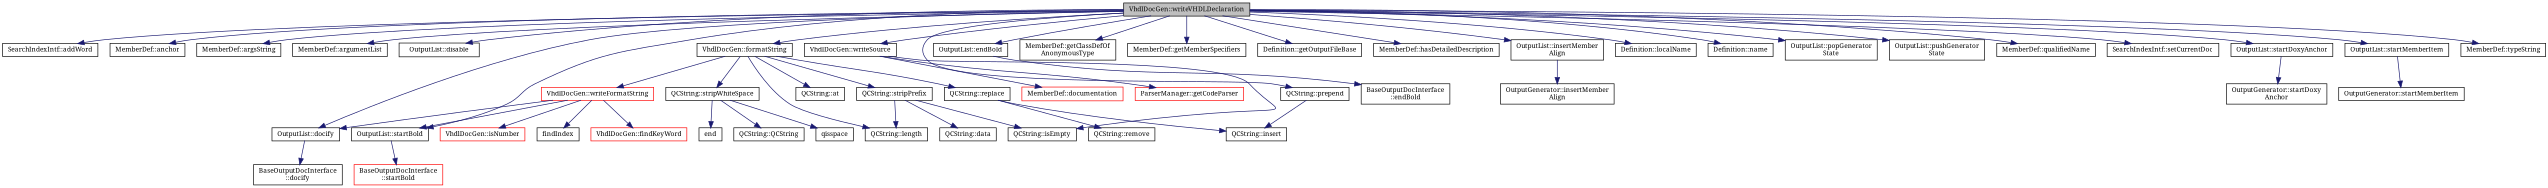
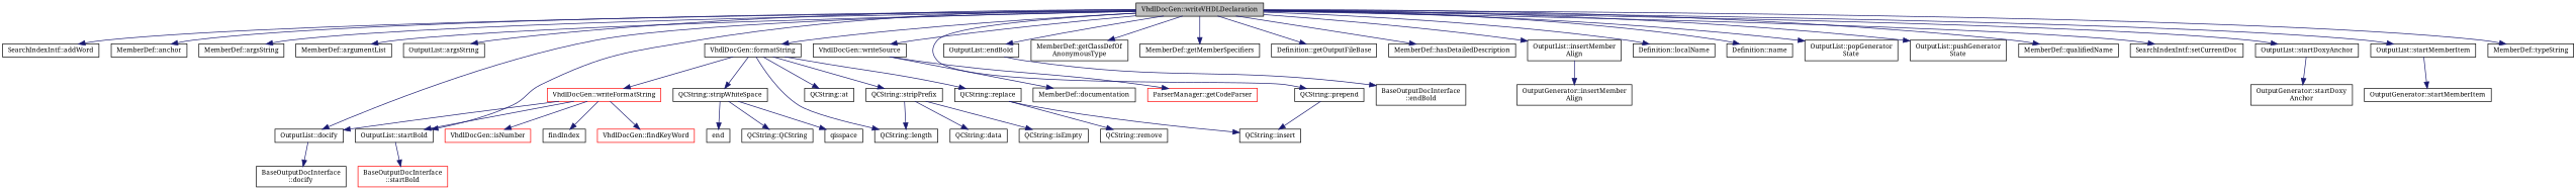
  digraph {
    fontname="Noto Serif"
    rankdir=TB
    node [color=black fillcolor=white fontname="Noto Serif" fontsize=10 shape=record style=filled]
    edge [color=midnightblue fontname="Noto Serif" fontsize=10 labelfontname=Helvetica labelfontsize=10 style=solid]
    n1 [fillcolor=grey75 fontcolor=black height=0.2 label="VhdlDocGen::writeVHDLDeclaration" width=0.4]
    n2 [height=0.2 label="SearchIndexIntf::addWord" width=0.4]
    n3 [height=0.2 label="MemberDef::anchor" width=0.4]
    n4 [height=0.2 label="MemberDef::argsString" width=0.4]
    n5 [height=0.2 label="MemberDef::argumentList" width=0.4]
-   n6 [height=0.2 label="OutputList::disable" width=0.4]
+   n6 [height=0.2 label="OutputList::argsString" width=0.4]
    n7 [height=0.2 label="OutputList::docify" width=0.4]
    n8 [height=0.2 label="OutputList::endBold" width=0.4]
    n9 [height=0.2 label="VhdlDocGen::formatString" width=0.4]
    n10 [height=0.2 label="OutputList::startBold" width=0.4]
    n11 [height=0.2 label="MemberDef::getClassDefOf\lAnonymousType" width=0.4]
    n12 [height=0.2 label="MemberDef::getMemberSpecifiers" width=0.4]
    n13 [height=0.2 label="Definition::getOutputFileBase" width=0.4]
    n14 [height=0.2 label="MemberDef::hasDetailedDescription" width=0.4]
    n15 [height=0.2 label="OutputList::insertMember\lAlign" width=0.4]
    n16 [height=0.2 label="Definition::localName" width=0.4]
    n17 [height=0.2 label="Definition::name" width=0.4]
    n18 [height=0.2 label="OutputList::popGenerator\lState" width=0.4]
    n19 [height=0.2 label="QCString::prepend" width=0.4]
    n20 [height=0.2 label="OutputList::pushGenerator\lState" width=0.4]
    n21 [height=0.2 label="MemberDef::qualifiedName" width=0.4]
    n22 [height=0.2 label="SearchIndexIntf::setCurrentDoc" width=0.4]
    n23 [height=0.2 label="OutputList::startDoxyAnchor" width=0.4]
    n24 [height=0.2 label="OutputList::startMemberItem" width=0.4]
    n25 [height=0.2 label="MemberDef::typeString" width=0.4]
    n26 [height=0.2 label="VhdlDocGen::writeSource" width=0.4]
    n27 [height=0.2 label="BaseOutputDocInterface\l::docify" width=0.4]
    n28 [height=0.2 label="BaseOutputDocInterface\l::endBold" width=0.4]
    n29 [height=0.2 label="QCString::at" width=0.4]
    n30 [height=0.2 label="QCString::length" width=0.4]
    n31 [height=0.2 label="QCString::replace" width=0.4]
    n32 [height=0.2 label="QCString::stripPrefix" width=0.4]
    n33 [height=0.2 label="QCString::stripWhiteSpace" width=0.4]
    n34 [color=red height=0.2 label="VhdlDocGen::writeFormatString" width=0.4]
    n35 [height=0.2 label="QCString::isEmpty" width=0.4]
    n36 [color=red height=0.2 label="BaseOutputDocInterface\l::startBold" width=0.4]
    n37 [height=0.2 label="OutputGenerator::insertMember\lAlign" width=0.4]
    n38 [height=0.2 label="QCString::insert" width=0.4]
    n39 [height=0.2 label="OutputGenerator::startDoxy\lAnchor" width=0.4]
    n40 [height=0.2 label="OutputGenerator::startMemberItem" width=0.4]
-   n41 [color=red height=0.2 label="MemberDef::documentation" width=0.4]
+   n41 [height=0.2 label="MemberDef::documentation" width=0.4]
    n42 [color=red height=0.2 label="ParserManager::getCodeParser" width=0.4]
    n43 [height=0.2 label="QCString::remove" width=0.4]
    n44 [height=0.2 label="QCString::data" width=0.4]
    n45 [height=0.2 label=end width=0.4]
    n46 [height=0.2 label="QCString::QCString" width=0.4]
    n47 [height=0.2 label=qisspace width=0.4]
    n48 [height=0.2 label=findIndex width=0.4]
    n49 [color=red height=0.2 label="VhdlDocGen::findKeyWord" width=0.4]
    n50 [color=red height=0.2 label="VhdlDocGen::isNumber" width=0.4]
    n1 -> n2
    n1 -> n3
    n1 -> n4
    n1 -> n5
    n1 -> n6
    n1 -> n7
    n1 -> n8
    n1 -> n9
    n1 -> n10
    n1 -> n11
    n1 -> n12
    n1 -> n13
    n1 -> n14
    n1 -> n15
    n1 -> n16
    n1 -> n17
    n1 -> n18
    n1 -> n19
    n1 -> n20
    n1 -> n21
    n1 -> n22
    n1 -> n23
    n1 -> n24
    n1 -> n25
    n1 -> n26
    n7 -> n27
    n8 -> n28
    n9 -> n29
    n9 -> n30
    n9 -> n31
    n9 -> n32
    n9 -> n33
    n9 -> n34
    n10 -> n36
    n15 -> n37
    n19 -> n38
    n23 -> n39
    n24 -> n40
-   n26 -> n35
    n26 -> n41
    n26 -> n42
    n31 -> n38
    n31 -> n43
    n32 -> n30
    n32 -> n35
    n32 -> n44
    n33 -> n45
    n33 -> n46
    n33 -> n47
    n34 -> n7
    n34 -> n10
    n34 -> n48
    n34 -> n49
    n34 -> n50
  }
